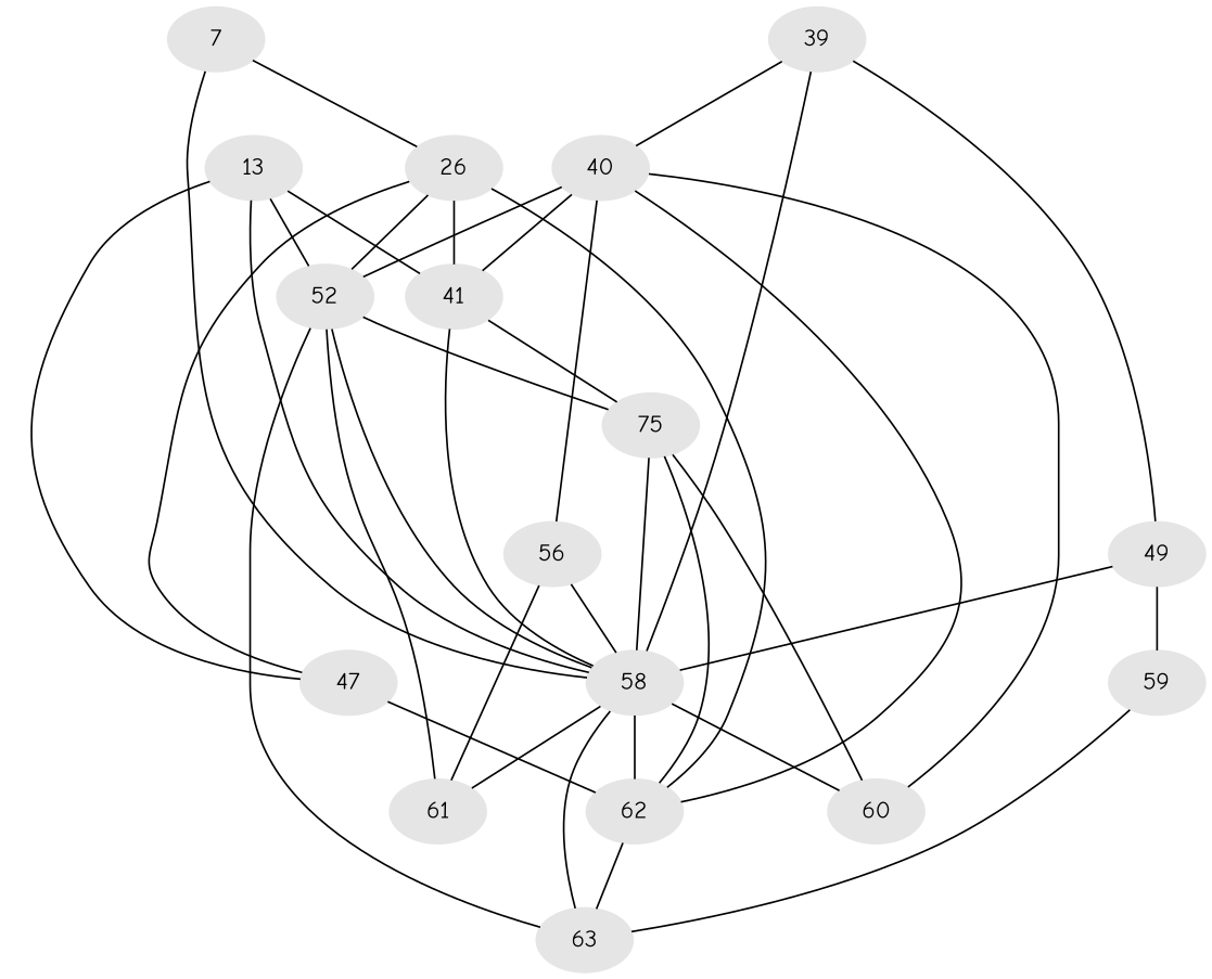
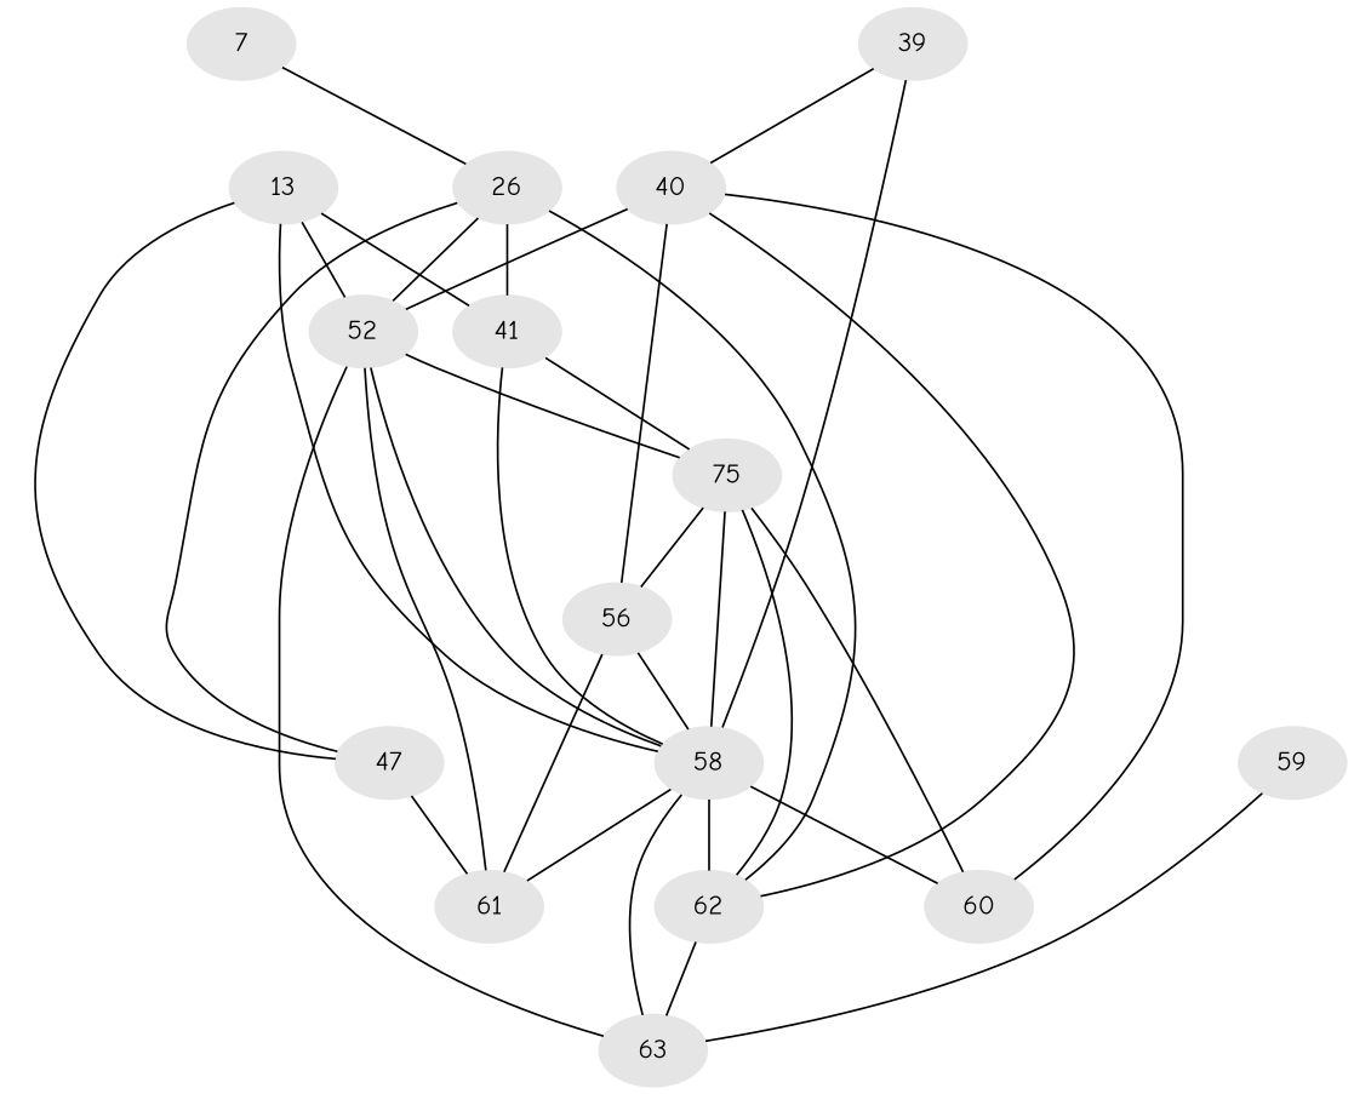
  graph {
    fontname="Comic Neue"
    node [color=gray90 fontname="Comic Neue" style=filled]
    edge [fontname="Comic Neue"]
    7
    26
    58 [super="+50+9+57+45"]
    41 [super="+29+38"]
    47
    52 [super="+46"]
    62 [super="+20+51+25"]
    60 [super="+48"]
    61
    63 [super="+23"]
    n11 [label=75 super="+44+54+24"]
    13
    40 [super="+17+21+30"]
    56 [super="+31+33"]
    39
-   49 [super="+35+32"]
    59 [super="+16"]
    7 -- 26
-   7 -- 58
    26 -- 41 [weight=3]
    26 -- 47
    26 -- 52
    26 -- 62
    58 -- 62 [weight=6]
    58 -- 60 [weight=2]
    58 -- 61 [weight=2]
    58 -- 63
    41 -- 58 [weight=3]
    41 -- n11
-   47 -- 62 [weight=2]
+   47 -- 61 [weight=2]
    52 -- 58 [weight=3]
    52 -- 61
    52 -- 63
    52 -- n11 [weight=4]
    62 -- 63
    n11 -- 58
    n11 -- 62
    n11 -- 60
+   n11 -- 56 [weight=2]
    13 -- 58 [weight=2]
    13 -- 41 [weight=2]
    13 -- 47
    13 -- 52
-   40 -- 41 [weight=2]
    40 -- 52 [weight=3]
    40 -- 62
    40 -- 60
    40 -- 56 [weight=2]
    56 -- 58
    56 -- 61
    39 -- 58 [weight=2]
    39 -- 40
-   39 -- 49 [weight=2]
-   49 -- 58 [weight=4]
-   49 -- 59 [weight=3]
    59 -- 63
  }
